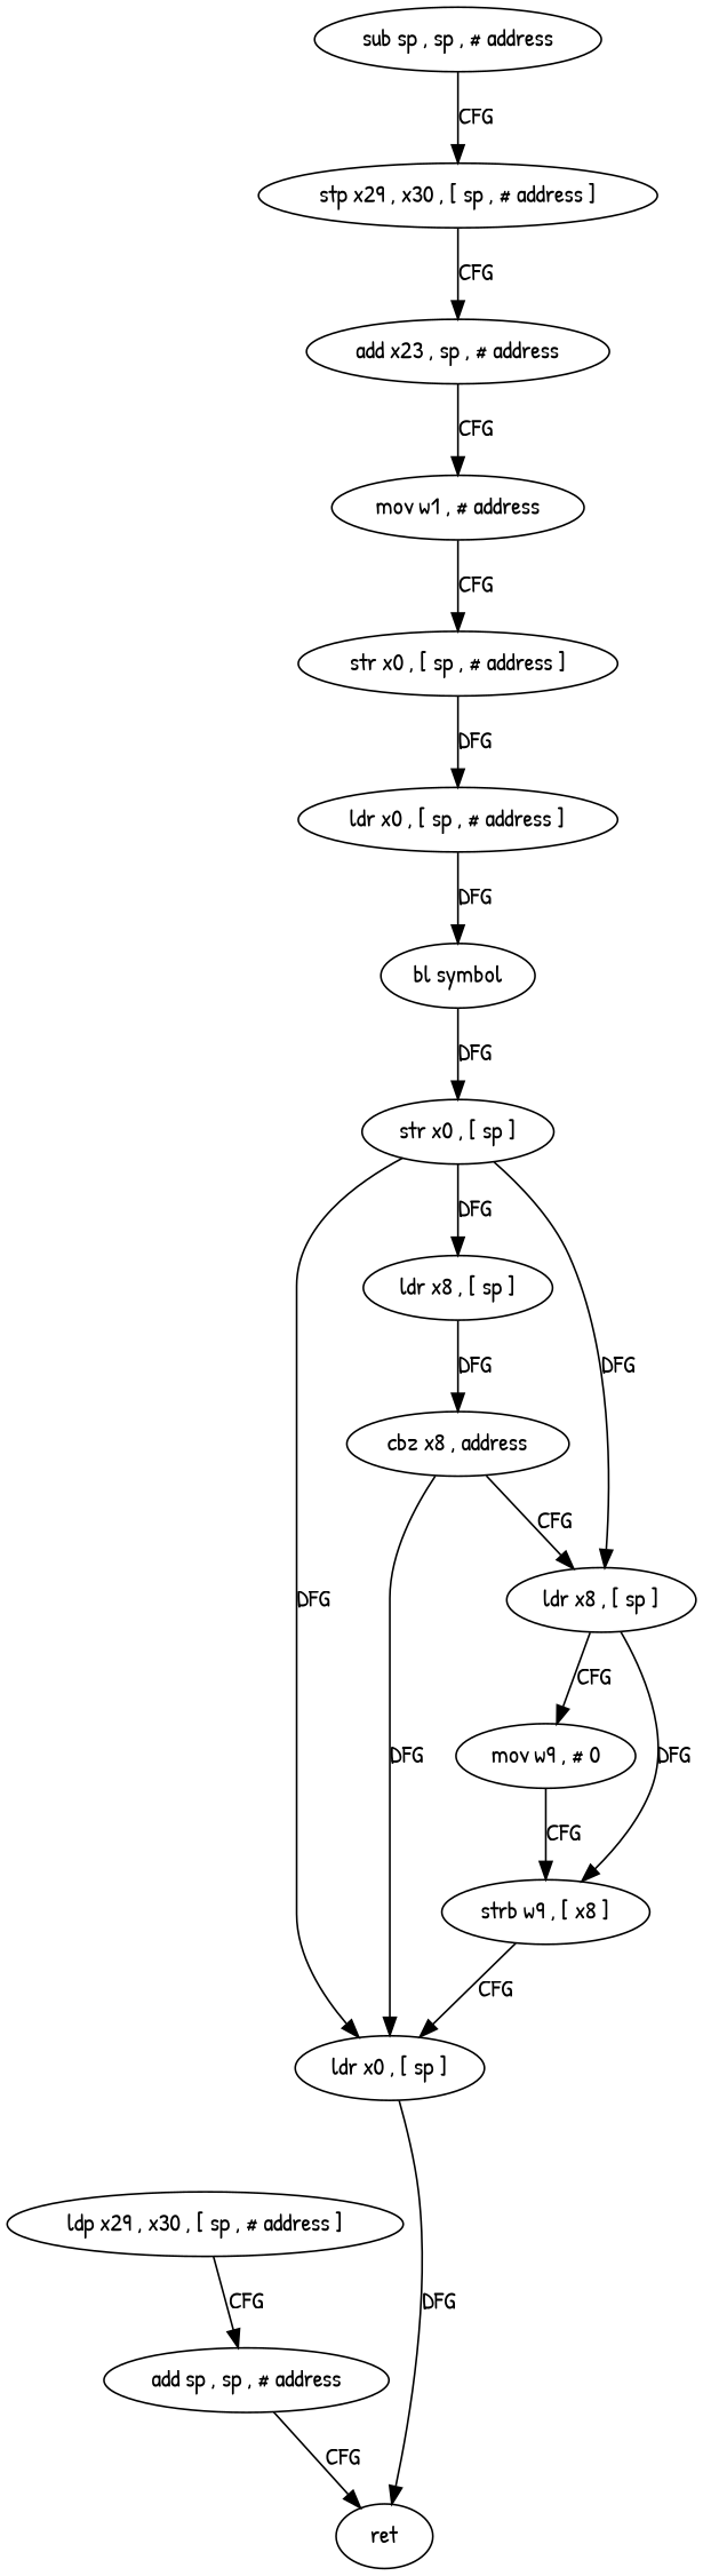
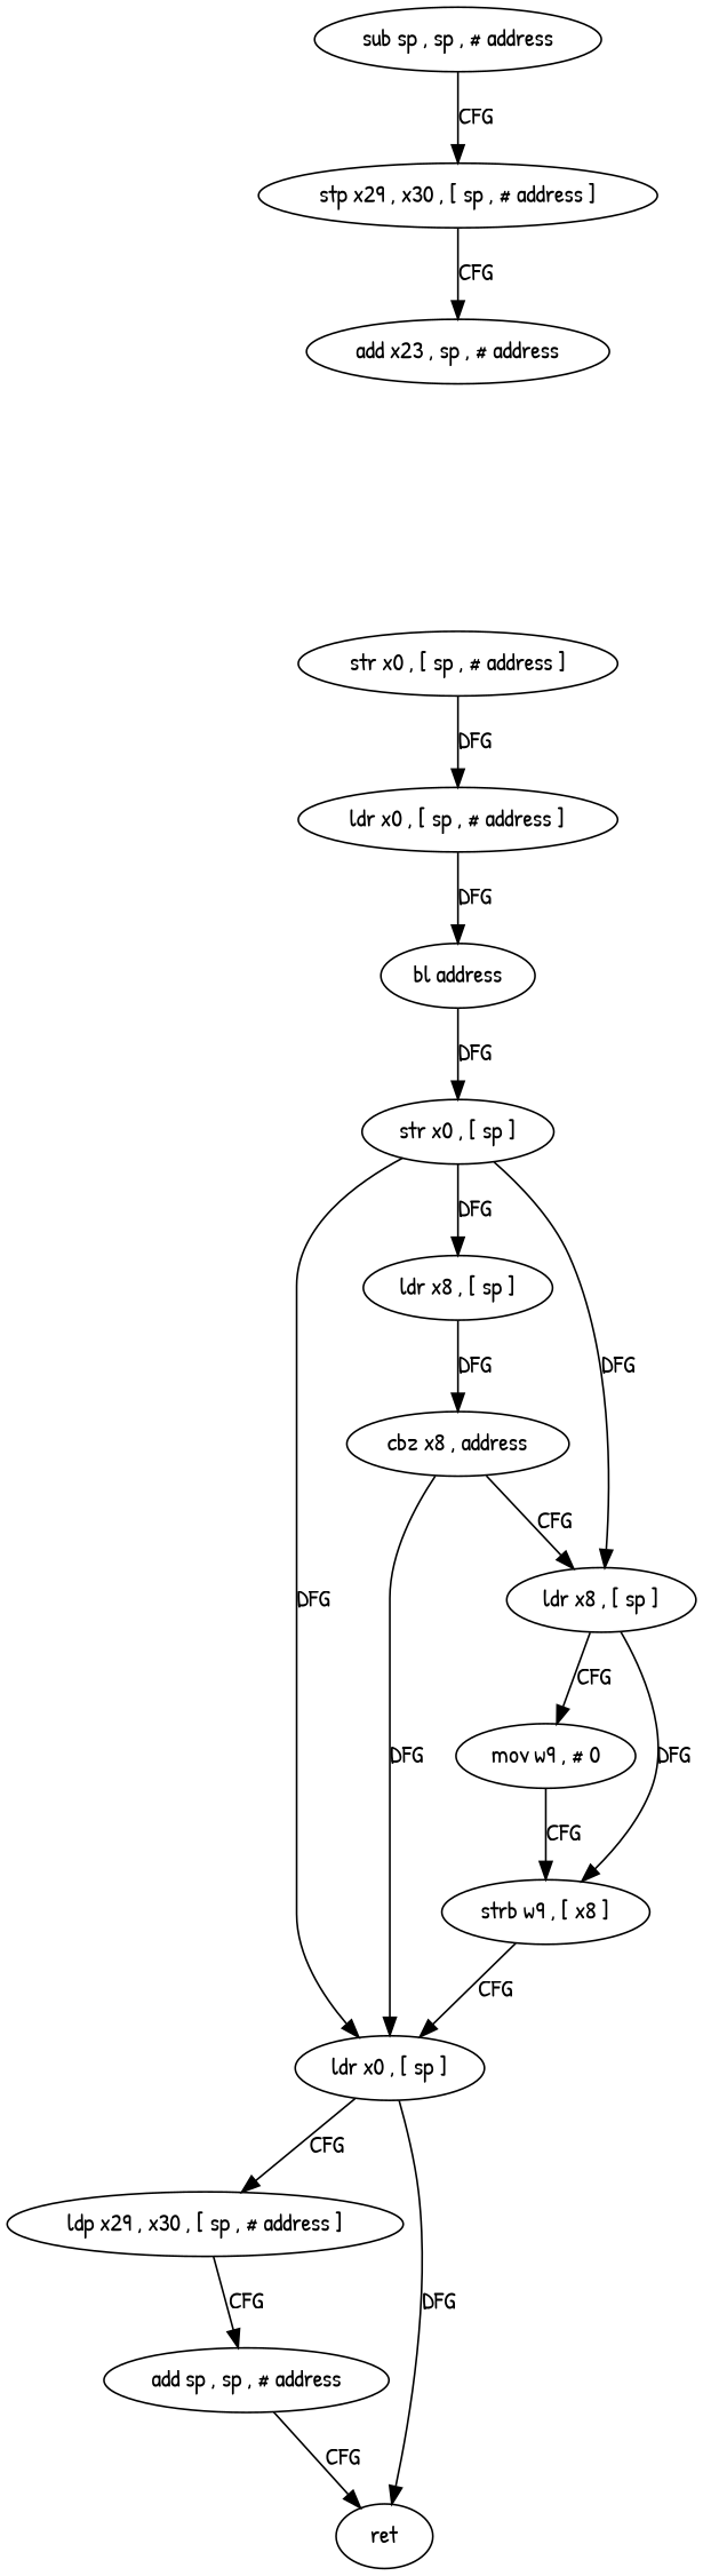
  digraph {
    fontname="Patrick Hand"
    node [fontname="Patrick Hand"]
    edge [fontname="Patrick Hand"]
    n1 [label="sub sp , sp , # address"]
    n2 [label="stp x29 , x30 , [ sp , # address ]"]
    n3 [label="add x23 , sp , # address"]
-   n4 [label="mov w1 , # address"]
    n5 [label="str x0 , [ sp , # address ]"]
    n6 [label="ldr x0 , [ sp , # address ]"]
-   n7 [label="bl symbol"]
+   n7 [label="bl address"]
    n8 [label="str x0 , [ sp ]"]
    n9 [label="ldr x8 , [ sp ]"]
    n10 [label="ldr x0 , [ sp ]"]
    n11 [label="ldr x8 , [ sp ]"]
    n12 [label="cbz x8 , address"]
    n13 [label="ldp x29 , x30 , [ sp , # address ]"]
    n14 [label=ret]
    n15 [label="mov w9 , # 0"]
    n16 [label="strb w9 , [ x8 ]"]
    n17 [label="add sp , sp , # address"]
    n1 -> n2 [label=CFG]
    n2 -> n3 [label=CFG]
-   n3 -> n4 [label=CFG]
-   n4 -> n5 [label=CFG]
    n5 -> n6 [label=DFG]
    n6 -> n7 [label=DFG]
    n7 -> n8 [label=DFG]
    n8 -> n9 [label=DFG]
    n8 -> n10 [label=DFG]
    n8 -> n11 [label=DFG]
    n9 -> n12 [label=DFG]
+   n10 -> n13 [label=CFG]
    n10 -> n14 [label=DFG]
    n11 -> n15 [label=CFG]
    n11 -> n16 [label=DFG]
    n12 -> n10 [label=DFG]
    n12 -> n11 [label=CFG]
    n13 -> n17 [label=CFG]
    n15 -> n16 [label=CFG]
    n16 -> n10 [label=CFG]
    n17 -> n14 [label=CFG]
  }
